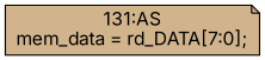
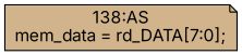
  strict digraph {
    rankdir=LR
    fontname=Inter
-   n1 [ast="<pyverilog.vparser.ast.Assign object at 0x7f052ae87690>" def_var="['mem_data']" fillcolor=tan label="131:AS\nmem_data = rd_DATA[7:0];" statements="[]" style=filled typ=Assign use_var="['rd_DATA']" shape=note fontname=Inter]
+   n1 [ast="<pyverilog.vparser.ast.Assign object at 0x7f052ae87690>" def_var="['mem_data']" fillcolor=tan label="138:AS\nmem_data = rd_DATA[7:0];" statements="[]" style=filled typ=Assign use_var="['rd_DATA']" shape=note fontname=Inter]
  }
